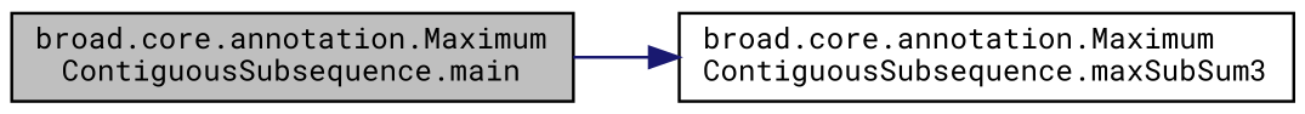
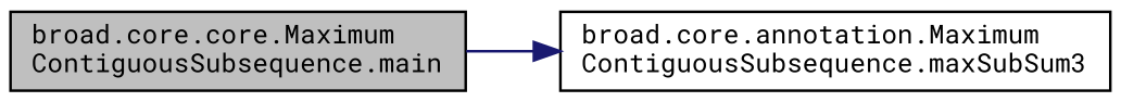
  digraph {
    rankdir=LR
    fontname="Roboto Mono"
    node [color=black fontname="Roboto Mono" fontsize=10 shape=record style=filled]
-   n1 [fillcolor=grey75 fontcolor=black height=0.2 label="broad.core.annotation.Maximum\lContiguousSubsequence.main" width=0.4]
+   n1 [fillcolor=grey75 fontcolor=black height=0.2 label="broad.core.core.Maximum\lContiguousSubsequence.main" width=0.4]
    n2 [fillcolor=white height=0.2 label="broad.core.annotation.Maximum\lContiguousSubsequence.maxSubSum3" width=0.4]
    n1 -> n2 [color=midnightblue fontname="Roboto Mono" fontsize=10 labelfontname=Helvetica labelfontsize=10 style=solid]
  }
